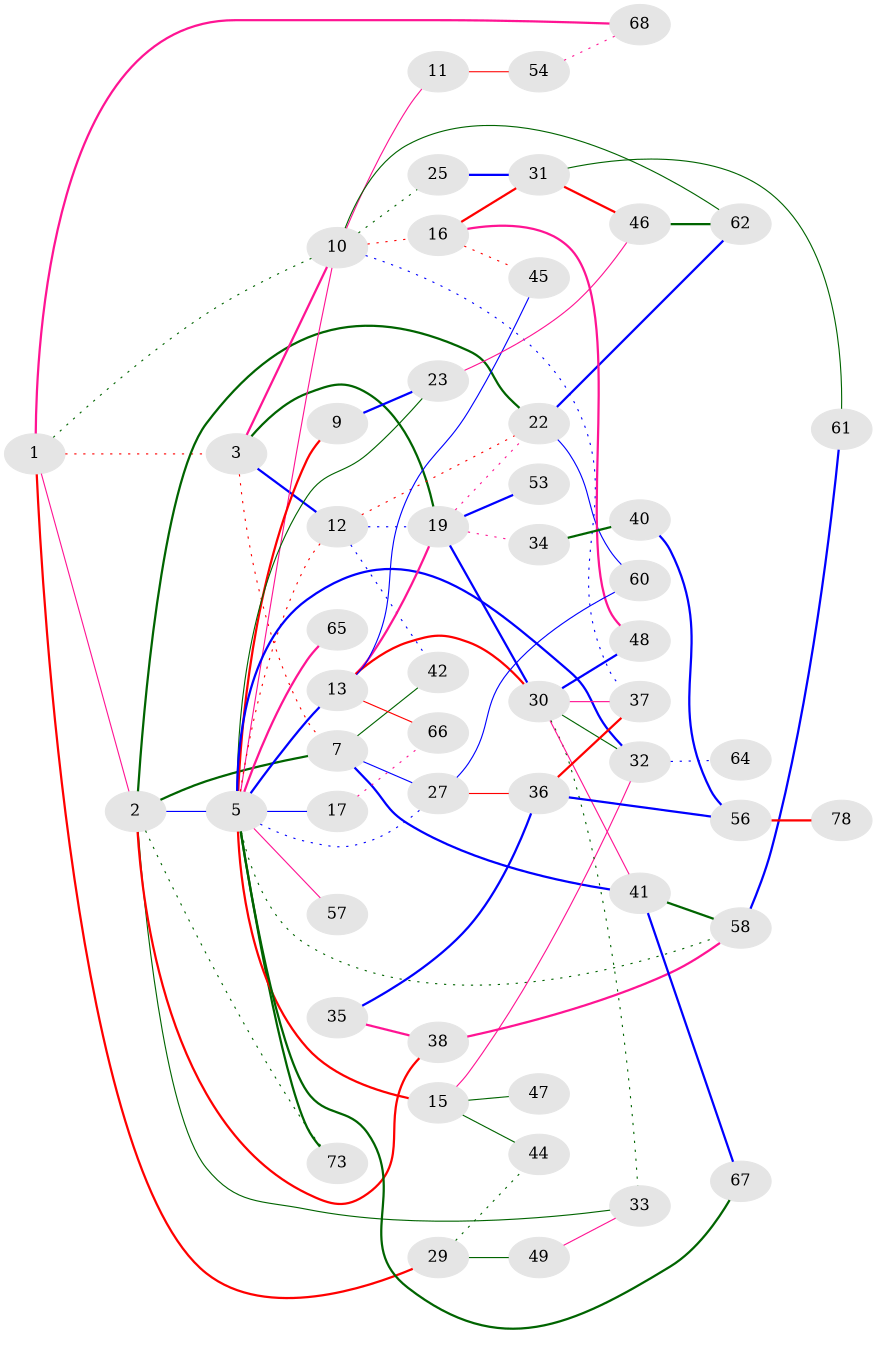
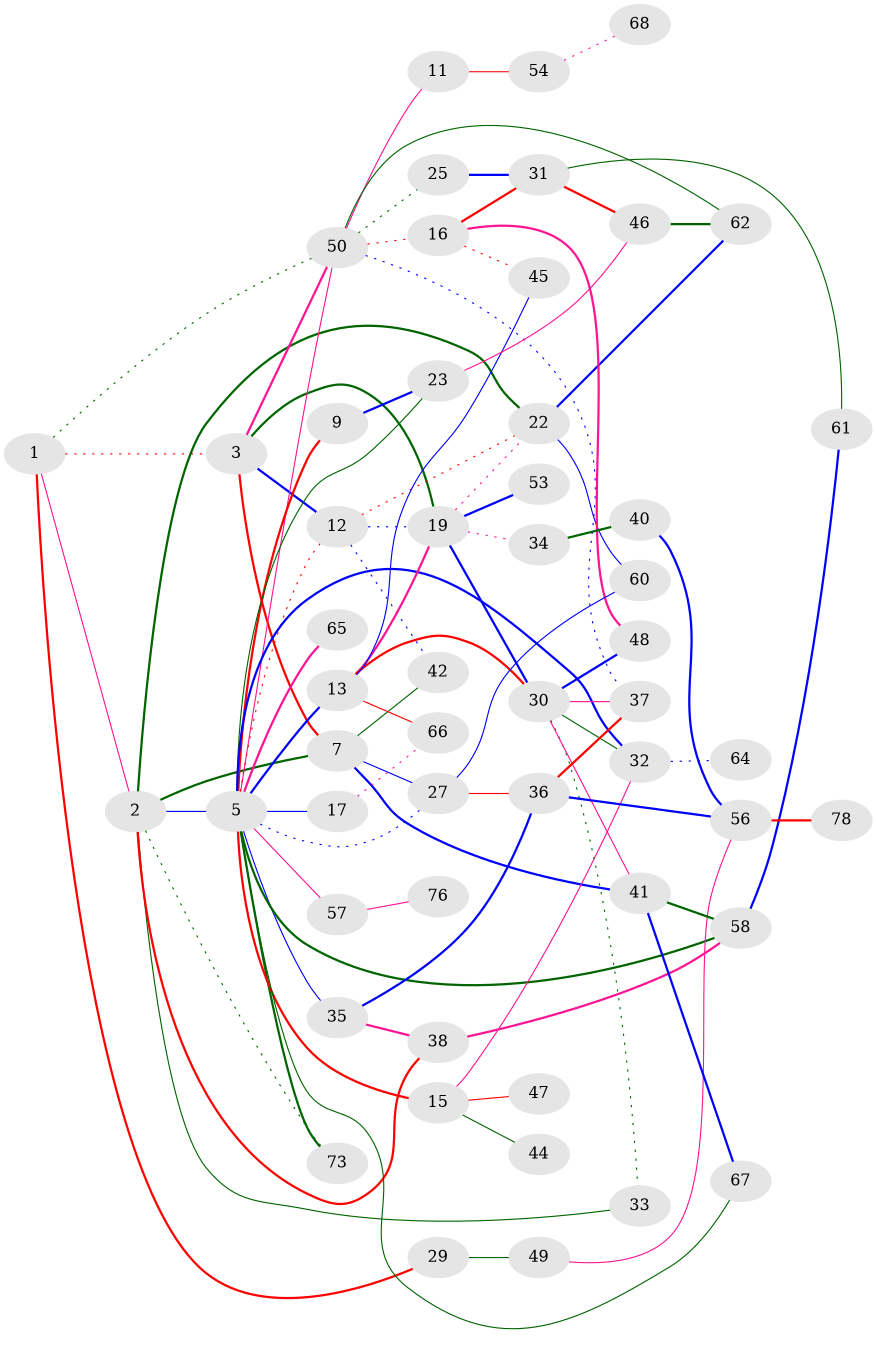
  graph {
    rankdir=LR
    node [color=gray90 style=filled]
    edge [color=blue style=bold]
    1
    2
    3 [super="+4"]
-   10 [super="+14"]
+   10 [super="+14" label=50]
    29
    68
    5 [super="+72+6+26"]
    7 [super="+75+52+39"]
    22 [super="+24"]
    33
    38
    73
    12 [super="+69"]
    19 [super="+20"]
    11
    16
    25
    37
    62
    44
    49
    9
    13
    15
    17 [super="+18"]
    23
    27
    32
    35
    57
    58
    65
    67
    41
    42 [super="+55"]
    60
    30 [super="+70"]
    34
    53
    45
    66
    47
    46
    36
    64
+   76
    61 [super="+74"]
    54 [super="+71"]
    31 [super="+59"]
    48
    40
    56
    78
    1 -- 2 [color=deeppink style=solid]
    1 -- 3 [color=red style=dotted]
    1 -- 10 [color=darkgreen style=dotted]
    1 -- 29 [color=red]
-   1 -- 68 [color=deeppink]
    2 -- 5 [style=solid]
    2 -- 7 [color=darkgreen]
    2 -- 22 [color=darkgreen]
    2 -- 33 [color=darkgreen style=solid]
    2 -- 38 [color=red]
    2 -- 73 [color=darkgreen style=dotted]
    3 -- 10 [color=deeppink]
-   3 -- 7 [color=red style=dotted]
+   3 -- 7 [color=red]
    3 -- 12
    3 -- 19 [color=darkgreen]
    10 -- 11 [color=deeppink style=solid]
    10 -- 16 [color=red style=dotted]
    10 -- 25 [color=darkgreen style=dotted]
    10 -- 37 [style=dotted]
    10 -- 62 [color=darkgreen style=solid]
-   29 -- 44 [color=darkgreen style=dotted]
    29 -- 49 [color=darkgreen style=solid]
    5 -- 10 [color=deeppink style=solid]
    5 -- 73 [color=darkgreen]
    5 -- 12 [color=red style=dotted weight=2]
    5 -- 9 [color=red]
    5 -- 13
    5 -- 15 [color=red]
    5 -- 17 [style=solid]
    5 -- 23 [color=darkgreen style=solid]
    5 -- 27 [style=dotted]
    5 -- 32
+   5 -- 35 [style=solid weight=2]
    5 -- 57 [color=deeppink style=solid]
-   5 -- 58 [color=darkgreen style=dotted]
+   5 -- 58 [color=darkgreen]
    5 -- 65 [color=deeppink]
-   5 -- 67 [color=darkgreen]
+   5 -- 67 [color=darkgreen style=solid]
    7 -- 27 [style=solid]
    7 -- 41
    7 -- 42 [color=darkgreen style=solid]
    22 -- 62
    22 -- 60 [style=solid]
    38 -- 58 [color=deeppink]
    12 -- 22 [color=red style=dotted]
    12 -- 19 [style=dotted]
    12 -- 42 [style=dotted]
    19 -- 22 [color=deeppink style=dotted]
    19 -- 30
    19 -- 34 [color=deeppink style=dotted]
    19 -- 53
    11 -- 54 [color=red style=solid]
    16 -- 45 [color=red style=dotted]
    16 -- 31 [color=red]
    16 -- 48 [color=deeppink]
    25 -- 31
-   49 -- 33 [color=deeppink style=solid]
+   49 -- 56 [color=deeppink style=solid]
    9 -- 23
    13 -- 19 [color=deeppink]
    13 -- 30 [color=red]
    13 -- 45 [style=solid]
    13 -- 66 [color=red style=solid]
    15 -- 44 [color=darkgreen style=solid]
    15 -- 32 [color=deeppink style=solid]
-   15 -- 47 [color=darkgreen style=solid]
+   15 -- 47 [color=red style=solid]
    17 -- 66 [color=deeppink style=dotted]
    23 -- 46 [color=deeppink style=solid]
    27 -- 60 [style=solid]
    27 -- 36 [color=red style=solid]
    32 -- 64 [style=dotted]
    35 -- 38 [color=deeppink]
    35 -- 36
+   57 -- 76 [color=deeppink style=solid]
    58 -- 61
    41 -- 58 [color=darkgreen]
    41 -- 67
    30 -- 33 [color=darkgreen style=dotted]
    30 -- 37 [color=deeppink style=solid]
    30 -- 32 [color=darkgreen style=solid]
    30 -- 41 [color=deeppink style=solid]
    30 -- 48
    34 -- 40 [color=darkgreen]
    46 -- 62 [color=darkgreen]
    36 -- 37 [color=red]
    36 -- 56
    54 -- 68 [color=deeppink style=dotted]
    31 -- 46 [color=red]
    31 -- 61 [color=darkgreen style=solid]
    40 -- 56
    56 -- 78 [color=red]
  }
